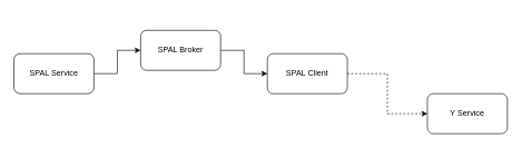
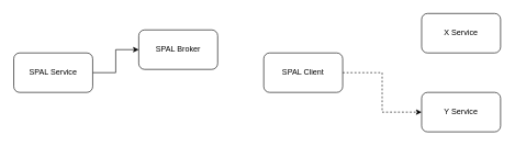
  <mxCell id="0" />
  <mxCell id="1" parent="0" />
- <mxCell id="2" style="edgeStyle=orthogonalEdgeStyle;rounded=0;orthogonalLoop=1;jettySize=auto;html=1;" edge="1" parent="1" source="3" target="5"><mxGeometry relative="1" as="geometry" /></mxCell>
  <mxCell id="3" value="SPAL Broker" style="rounded=1;whiteSpace=wrap;html=1;" vertex="1" parent="1"><mxGeometry x="210" y="45" width="120" height="60" as="geometry" /></mxCell>
  <mxCell id="4" style="edgeStyle=orthogonalEdgeStyle;rounded=0;orthogonalLoop=1;jettySize=auto;html=1;entryX=0;entryY=0.5;entryDx=0;entryDy=0;dashed=1;" edge="1" parent="1" source="5" target="7"><mxGeometry relative="1" as="geometry" /></mxCell>
  <mxCell id="5" value="SPAL Client" style="rounded=1;whiteSpace=wrap;html=1;" vertex="1" parent="1"><mxGeometry x="400" y="80" width="120" height="60" as="geometry" /></mxCell>
+ <mxCell id="6" value="X Service" style="rounded=1;whiteSpace=wrap;html=1;" vertex="1" parent="1"><mxGeometry x="640" y="20" width="120" height="60" as="geometry" /></mxCell>
  <mxCell id="7" value="Y Service" style="rounded=1;whiteSpace=wrap;html=1;" vertex="1" parent="1"><mxGeometry x="640" y="140" width="120" height="60" as="geometry" /></mxCell>
  <mxCell id="8" style="edgeStyle=orthogonalEdgeStyle;rounded=0;orthogonalLoop=1;jettySize=auto;html=1;entryX=0;entryY=0.5;entryDx=0;entryDy=0;" edge="1" parent="1" source="9" target="3"><mxGeometry relative="1" as="geometry" /></mxCell>
  <mxCell id="9" value="SPAL Service" style="rounded=1;whiteSpace=wrap;html=1;" vertex="1" parent="1"><mxGeometry x="20" y="80" width="120" height="60" as="geometry" /></mxCell>
